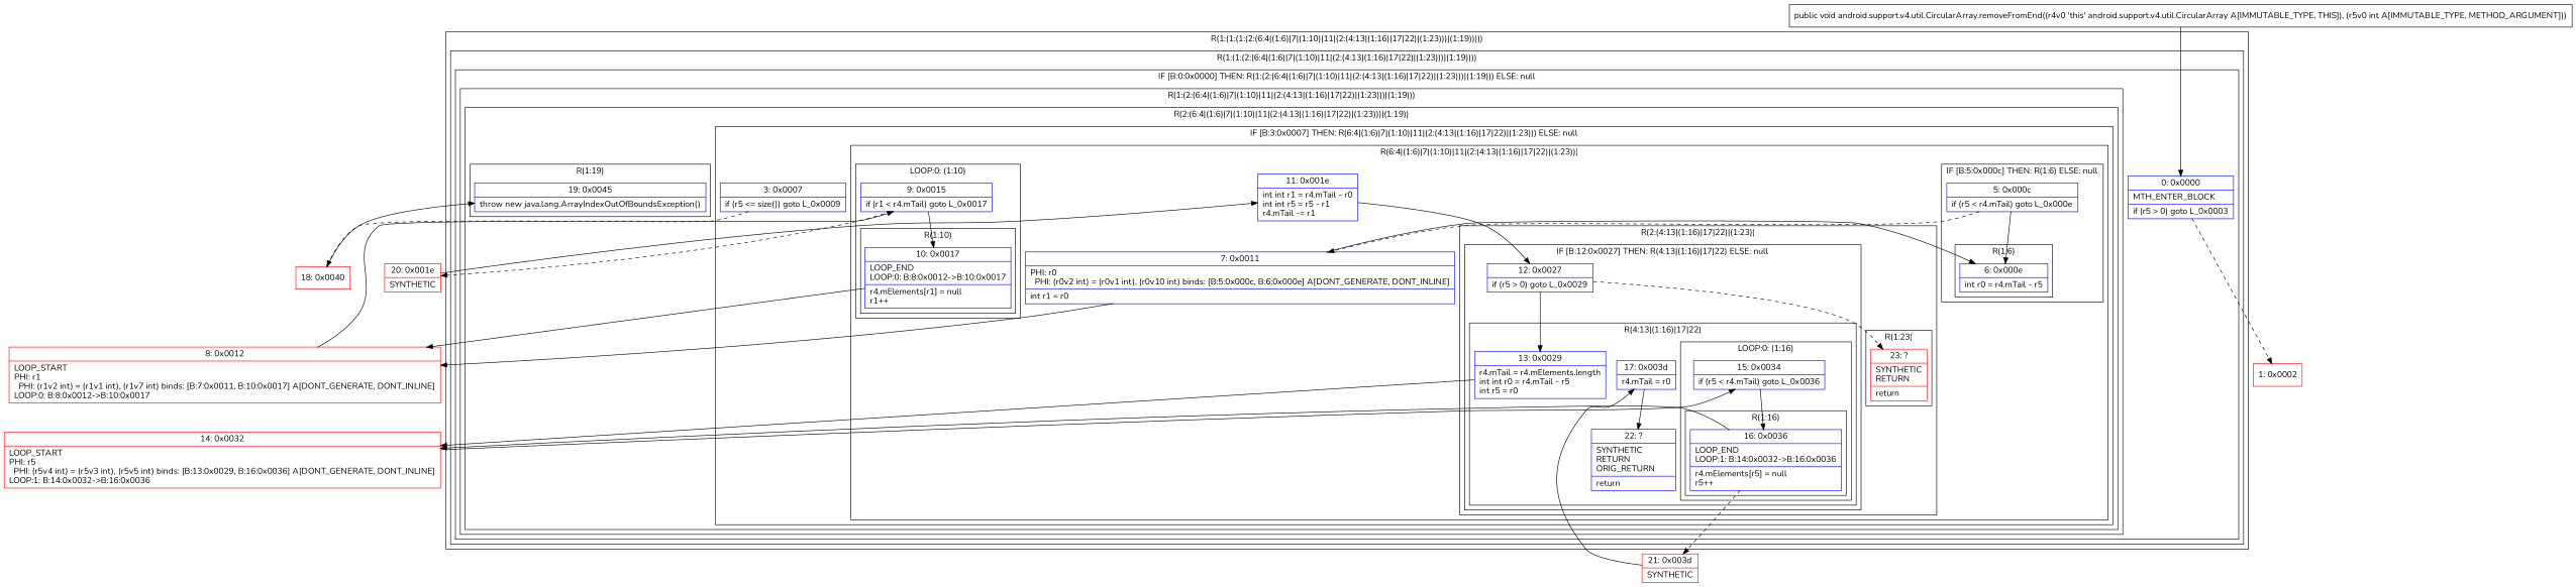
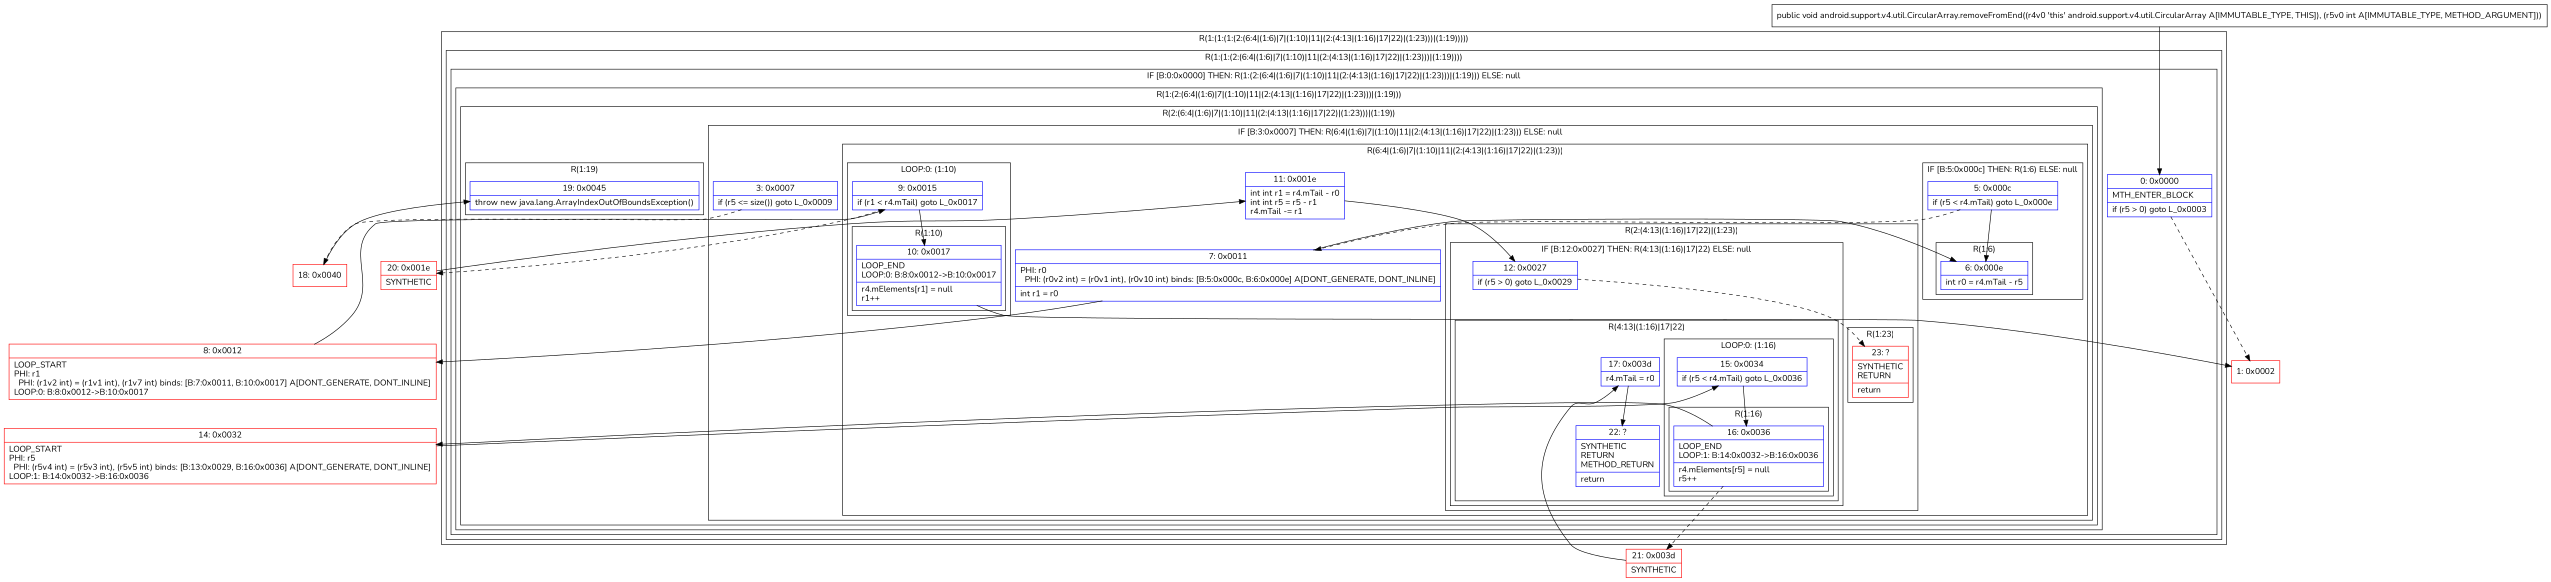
  digraph {
    fontname=Nunito
    node [color=blue fontname=Nunito shape=record]
    edge [fontname=Nunito]
    n1 [label="{6\:\ 0x000e|int r0 = r4.mTail \- r5\l}"]
    n2 [label="{5\:\ 0x000c|if (r5 \< r4.mTail) goto L_0x000e\l}"]
    n3 [label="{10\:\ 0x0017|LOOP_END\lLOOP:0: B:8:0x0012\-\>B:10:0x0017\l|r4.mElements[r1] = null\lr1++\l}"]
    n4 [label="{9\:\ 0x0015|if (r1 \< r4.mTail) goto L_0x0017\l}"]
    n5 [label="{16\:\ 0x0036|LOOP_END\lLOOP:1: B:14:0x0032\-\>B:16:0x0036\l|r4.mElements[r5] = null\lr5++\l}"]
    n6 [label="{15\:\ 0x0034|if (r5 \< r4.mTail) goto L_0x0036\l}"]
-   n7 [label="{13\:\ 0x0029|r4.mTail = r4.mElements.length\lint int r0 = r4.mTail \- r5\lint r5 = r0\l}"]
    n8 [label="{17\:\ 0x003d|r4.mTail = r0\l}"]
-   n9 [label="{22\:\ ?|SYNTHETIC\lRETURN\lORIG_RETURN\l|return\l}"]
+   n9 [label="{22\:\ ?|SYNTHETIC\lRETURN\lMETHOD_RETURN\l|return\l}"]
    n10 [label="{12\:\ 0x0027|if (r5 \> 0) goto L_0x0029\l}"]
    n11 [color=red label="{23\:\ ?|SYNTHETIC\lRETURN\l|return\l}"]
    n12 [label="{7\:\ 0x0011|PHI: r0 \l  PHI: (r0v2 int) = (r0v1 int), (r0v10 int) binds: [B:5:0x000c, B:6:0x000e] A[DONT_GENERATE, DONT_INLINE]\l|int r1 = r0\l}"]
    n13 [label="{11\:\ 0x001e|int int r1 = r4.mTail \- r0\lint int r5 = r5 \- r1\lr4.mTail \-= r1\l}"]
    n14 [label="{3\:\ 0x0007|if (r5 \<= size()) goto L_0x0009\l}"]
    n15 [label="{19\:\ 0x0045|throw new java.lang.ArrayIndexOutOfBoundsException()\l}"]
    n16 [label="{0\:\ 0x0000|MTH_ENTER_BLOCK\l|if (r5 \> 0) goto L_0x0003\l}"]
    n17 [color=red label="{8\:\ 0x0012|LOOP_START\lPHI: r1 \l  PHI: (r1v2 int) = (r1v1 int), (r1v7 int) binds: [B:7:0x0011, B:10:0x0017] A[DONT_GENERATE, DONT_INLINE]\lLOOP:0: B:8:0x0012\-\>B:10:0x0017\l}"]
    n18 [color=red label="{20\:\ 0x001e|SYNTHETIC\l}"]
    n19 [color=red label="{14\:\ 0x0032|LOOP_START\lPHI: r5 \l  PHI: (r5v4 int) = (r5v3 int), (r5v5 int) binds: [B:13:0x0029, B:16:0x0036] A[DONT_GENERATE, DONT_INLINE]\lLOOP:1: B:14:0x0032\-\>B:16:0x0036\l}"]
    n20 [color=red label="{21\:\ 0x003d|SYNTHETIC\l}"]
    n21 [color=red label="{18\:\ 0x0040}"]
    n22 [color=red label="{1\:\ 0x0002}"]
    n23 [label="{public void android.support.v4.util.CircularArray.removeFromEnd((r4v0 'this' android.support.v4.util.CircularArray A[IMMUTABLE_TYPE, THIS]), (r5v0 int A[IMMUTABLE_TYPE, METHOD_ARGUMENT])) }" color=""]
    subgraph cluster_1 {
      label="R(1:(1:(1:(2:(6:4|(1:6)|7|(1:10)|11|(2:(4:13|(1:16)|17|22)|(1:23)))|(1:19)))))"
      subgraph cluster_2 {
        label="R(1:(1:(2:(6:4|(1:6)|7|(1:10)|11|(2:(4:13|(1:16)|17|22)|(1:23)))|(1:19))))"
        subgraph cluster_3 {
          label="IF [B:0:0x0000] THEN: R(1:(2:(6:4|(1:6)|7|(1:10)|11|(2:(4:13|(1:16)|17|22)|(1:23)))|(1:19))) ELSE: null"
          n16
          subgraph cluster_4 {
            label="R(1:(2:(6:4|(1:6)|7|(1:10)|11|(2:(4:13|(1:16)|17|22)|(1:23)))|(1:19)))"
            subgraph cluster_5 {
              label="R(2:(6:4|(1:6)|7|(1:10)|11|(2:(4:13|(1:16)|17|22)|(1:23)))|(1:19))"
              subgraph cluster_6 {
                label="IF [B:3:0x0007] THEN: R(6:4|(1:6)|7|(1:10)|11|(2:(4:13|(1:16)|17|22)|(1:23))) ELSE: null"
                n14
                subgraph cluster_7 {
                  label="R(6:4|(1:6)|7|(1:10)|11|(2:(4:13|(1:16)|17|22)|(1:23)))"
                  n12
                  n13
                  subgraph cluster_8 {
                    label="IF [B:5:0x000c] THEN: R(1:6) ELSE: null"
                    n2
                    subgraph cluster_9 {
                      label="R(1:6)"
                      n1
                    }
                  }
                  subgraph cluster_10 {
                    label="LOOP:0: (1:10)"
                    n4
                    subgraph cluster_11 {
                      label="R(1:10)"
                      n3
                    }
                  }
                  subgraph cluster_12 {
                    label="R(2:(4:13|(1:16)|17|22)|(1:23))"
                    subgraph cluster_13 {
                      label="IF [B:12:0x0027] THEN: R(4:13|(1:16)|17|22) ELSE: null"
                      n10
                      subgraph cluster_14 {
                        label="R(4:13|(1:16)|17|22)"
-                       n7
                        n8
                        n9
                        subgraph cluster_15 {
                          label="LOOP:0: (1:16)"
                          n6
                          subgraph cluster_16 {
                            label="R(1:16)"
                            n5
                          }
                        }
                      }
                    }
                    subgraph cluster_17 {
                      label="R(1:23)"
                      n11
                    }
                  }
                }
              }
              subgraph cluster_18 {
                label="R(1:19)"
                n15
              }
            }
          }
        }
      }
    }
    n2 -> n1
    n2 -> n12 [style=dashed]
-   n3 -> n17
+   n3 -> n22
    n4 -> n3
    n4 -> n18 [style=dashed]
    n5 -> n19
    n5 -> n20 [style=dashed]
    n6 -> n5
-   n7 -> n19
    n8 -> n9
-   n10 -> n7
    n10 -> n11 [style=dashed]
    n12 -> n1
    n12 -> n17
    n13 -> n10
    n14 -> n21 [style=dashed]
    n16 -> n22 [style=dashed]
    n17 -> n4
    n18 -> n13
    n19 -> n6
    n20 -> n8
    n21 -> n15
    n23 -> n16
  }
